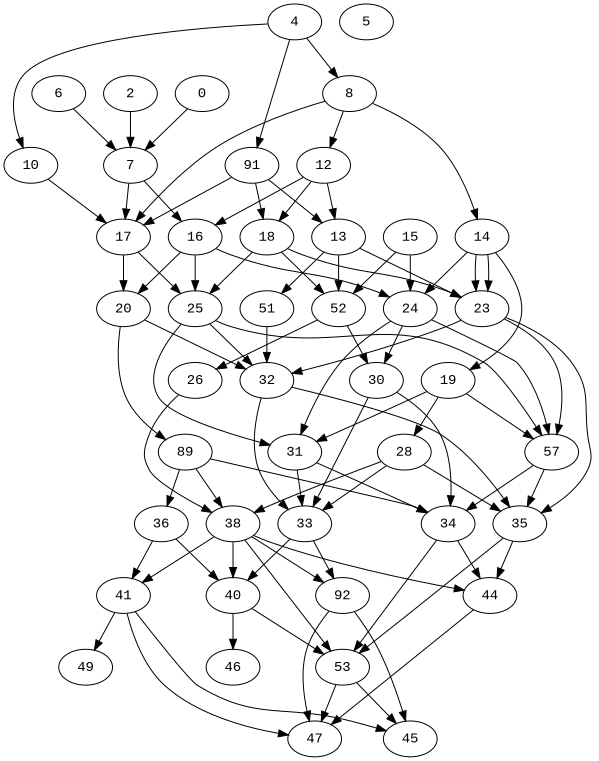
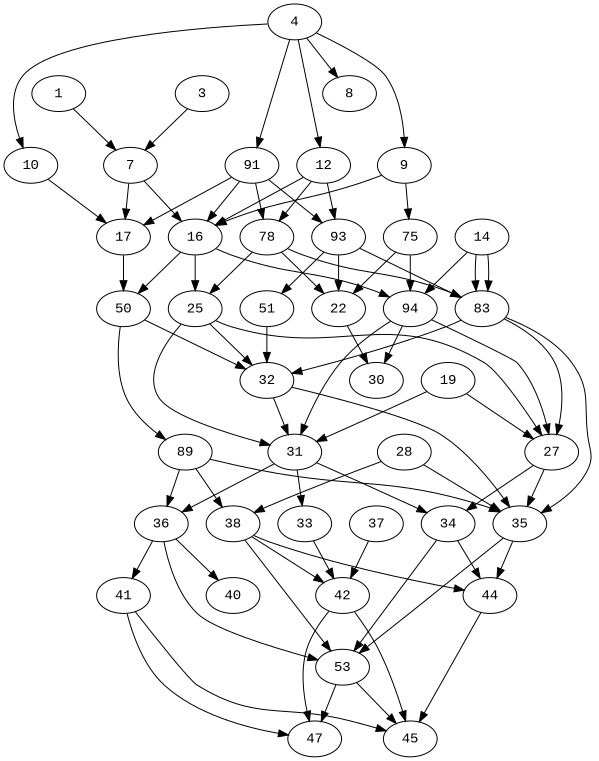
  digraph {
    fontname="Liberation Mono"
    node [alpha=0.05 fontname="Liberation Mono"]
    edge [fontname="Liberation Mono"]
-   1 [expect_size=12956672 label=6]
+   1 [expect_size=12956672]
    7 [alpha=0.02 expect_size=13734912]
    16 [alpha=0.15 expect_size=19167232]
    17 [alpha=0.08 expect_size=24947712]
-   24 [alpha=0.02 expect_size=29889536]
-   20 [alpha=0.06 expect_size=10991616]
+   24 [alpha=0.02 expect_size=29889536 label=94]
+   20 [alpha=0.06 expect_size=10991616 label=50]
    25 [alpha=0.13 expect_size=24109056]
-   2 [alpha=0.10 expect_size=20344832]
-   3 [expect_size=25211904 label=0]
+   3 [expect_size=25211904]
    4 [alpha=0.04 expect_size=47302656]
    8 [alpha=0.10 expect_size=21446656]
+   9 [alpha=0.02 expect_size=39609344]
    10 [alpha=0.03 expect_size=26792960]
    n14 [alpha=0.17 expect_size=9014272 label=91]
    12 [alpha=0.10 expect_size=21648384]
    14 [alpha=0.18 expect_size=10230784]
-   15 [alpha=0.12 expect_size=20242432]
-   13 [alpha=0.19 expect_size=45839360]
-   18 [alpha=0.01 expect_size=30323712]
-   23 [alpha=0.18 expect_size=33053696]
+   15 [alpha=0.12 expect_size=20242432 label=75]
+   13 [alpha=0.19 expect_size=45839360 label=93]
+   18 [alpha=0.01 expect_size=30323712 label=78]
+   23 [alpha=0.18 expect_size=33053696 label=83]
    19 [alpha=0.19 expect_size=5709824]
-   22 [alpha=0.13 expect_size=10617856 label=52]
+   22 [alpha=0.13 expect_size=10617856]
    n23 [alpha=0.16 expect_size=17334272 label=51]
-   5 [alpha=0.20 expect_size=24497152]
    30 [alpha=0.13 expect_size=10006528]
-   27 [alpha=0.03 expect_size=39178240 label=57]
+   27 [alpha=0.03 expect_size=39178240]
    31 [alpha=0.02 expect_size=23494656]
    32 [alpha=0.18 expect_size=14504960]
    n29 [expect_size=13512704 label=89]
    35 [alpha=0.08 expect_size=45261824]
    28 [alpha=0.07 expect_size=10790912]
-   26 [alpha=0.06 expect_size=51619840]
    33 [alpha=0.11 expect_size=45327360]
    38 [alpha=0.18 expect_size=50428928]
    34 [alpha=0.06 expect_size=41560064]
    36 [alpha=0.16 expect_size=28504064]
    n37 [alpha=0.14 expect_size=13205504 label=53]
    44 [alpha=0.12 expect_size=39121920]
    40 [alpha=0.14 expect_size=31703040]
    41 [alpha=0.09 expect_size=14404608]
-   42 [expect_size=18498560 label=92]
+   42 [expect_size=18498560]
+   37 [alpha=0.12 expect_size=43123712]
    45 [alpha=0.19 expect_size=6864896]
    47 [alpha=0.07 expect_size=15500288]
-   46 [alpha=0.06 expect_size=25806848]
-   49 [alpha=0.17 expect_size=38525952]
    1 -> 7
    7 -> 16
    7 -> 17
    16 -> 24
    16 -> 20
    16 -> 25
    17 -> 20
-   17 -> 25
    24 -> 30
    24 -> 27
    24 -> 31
    20 -> 32
    20 -> n29
    25 -> 27
    25 -> 31
    25 -> 32
-   2 -> 7
    3 -> 7
    4 -> 8
+   4 -> 9
    4 -> 10
    4 -> n14
-   8 -> 12
-   8 -> 17
-   8 -> 14
+   4 -> 12
+   9 -> 16
+   9 -> 15
    10 -> 17
+   n14 -> 16
    n14 -> 17
    n14 -> 13
    n14 -> 18
    12 -> 16
    12 -> 13
    12 -> 18
    14 -> 24
    14 -> 23
    14 -> 23
-   14 -> 19
    15 -> 24
    15 -> 22
    13 -> 23
    13 -> 22
    13 -> n23
    18 -> 25
    18 -> 23
    18 -> 22
    23 -> 27
    23 -> 32
    23 -> 35
    19 -> 27
    19 -> 31
-   19 -> 28
    22 -> 30
-   22 -> 26
    n23 -> 32
-   30 -> 33
-   30 -> 34
    27 -> 35
    27 -> 34
    31 -> 33
    31 -> 34
+   31 -> 36
    32 -> 35
-   32 -> 33
+   32 -> 31
    n29 -> 38
-   n29 -> 34
+   n29 -> 35
    n29 -> 36
    35 -> n37
    35 -> 44
    28 -> 35
-   28 -> 33
    28 -> 38
-   26 -> 38
-   33 -> 40
    33 -> 42
    38 -> n37
    38 -> 44
-   38 -> 40
-   38 -> 41
    38 -> 42
    34 -> n37
    34 -> 44
-   40 -> n37
+   36 -> n37
    36 -> 40
    36 -> 41
    n37 -> 45
    n37 -> 47
-   44 -> 47
-   40 -> 46
+   44 -> 45
    41 -> 45
    41 -> 47
-   41 -> 49
    42 -> 45
    42 -> 47
+   37 -> 42
  }
